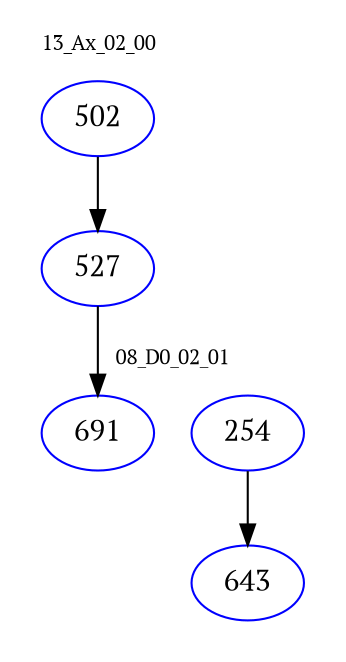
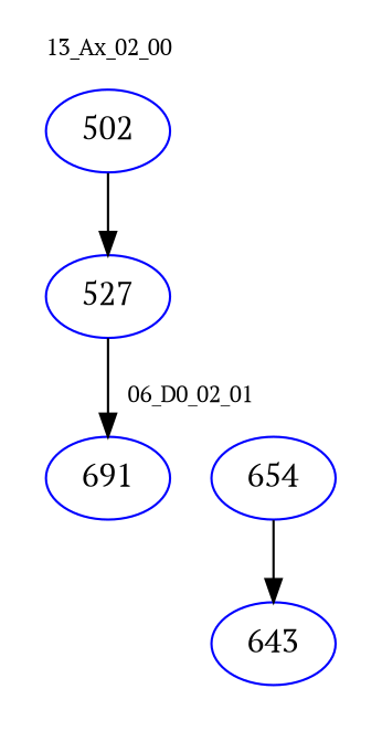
  digraph {
    fontname="PT Serif"
    node [color=blue fontname="PT Serif"]
    edge [color=black fontname="PT Serif"]
    n1 [label=502]
    n2 [label=527]
-   n3 [label=254]
+   n3 [label=654]
    n4 [label=643]
    n5 [label=691]
    subgraph cluster_1 {
      color=white
      fontsize=10
      label="13_Ax_02_00"
      n1
      n2
    }
    subgraph cluster_2 {
      color=white
      fontsize=10
-     label="08_D0_02_01"
+     label="06_D0_02_01"
      n3
      n4
      n5
    }
    n1 -> n2
    n2 -> n5
    n3 -> n4
  }
